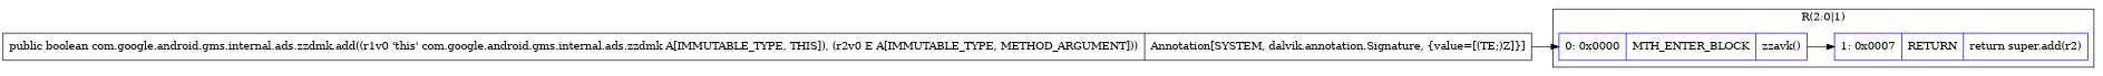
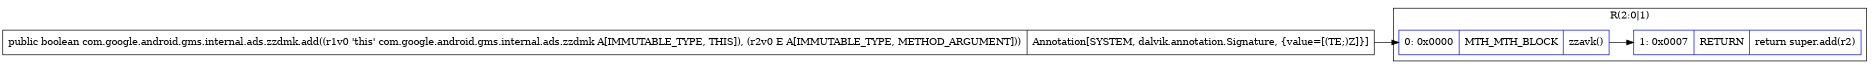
  digraph {
    rankdir=LR
    node [color=blue shape=record]
-   n1 [label="{0\:\ 0x0000|MTH_ENTER_BLOCK\l|zzavk()\l}"]
+   n1 [label="{0\:\ 0x0000|MTH_MTH_BLOCK\l|zzavk()\l}"]
    n2 [label="{1\:\ 0x0007|RETURN\l|return super.add(r2)\l}"]
    n3 [label="{public boolean com.google.android.gms.internal.ads.zzdmk.add((r1v0 'this' com.google.android.gms.internal.ads.zzdmk A[IMMUTABLE_TYPE, THIS]), (r2v0 E A[IMMUTABLE_TYPE, METHOD_ARGUMENT]))  | Annotation[SYSTEM, dalvik.annotation.Signature, \{value=[(TE;)Z]\}]\l}" color=""]
    subgraph cluster_1 {
      label="R(2:0|1)"
      n1
      n2
    }
    n1 -> n2
    n3 -> n1
  }
